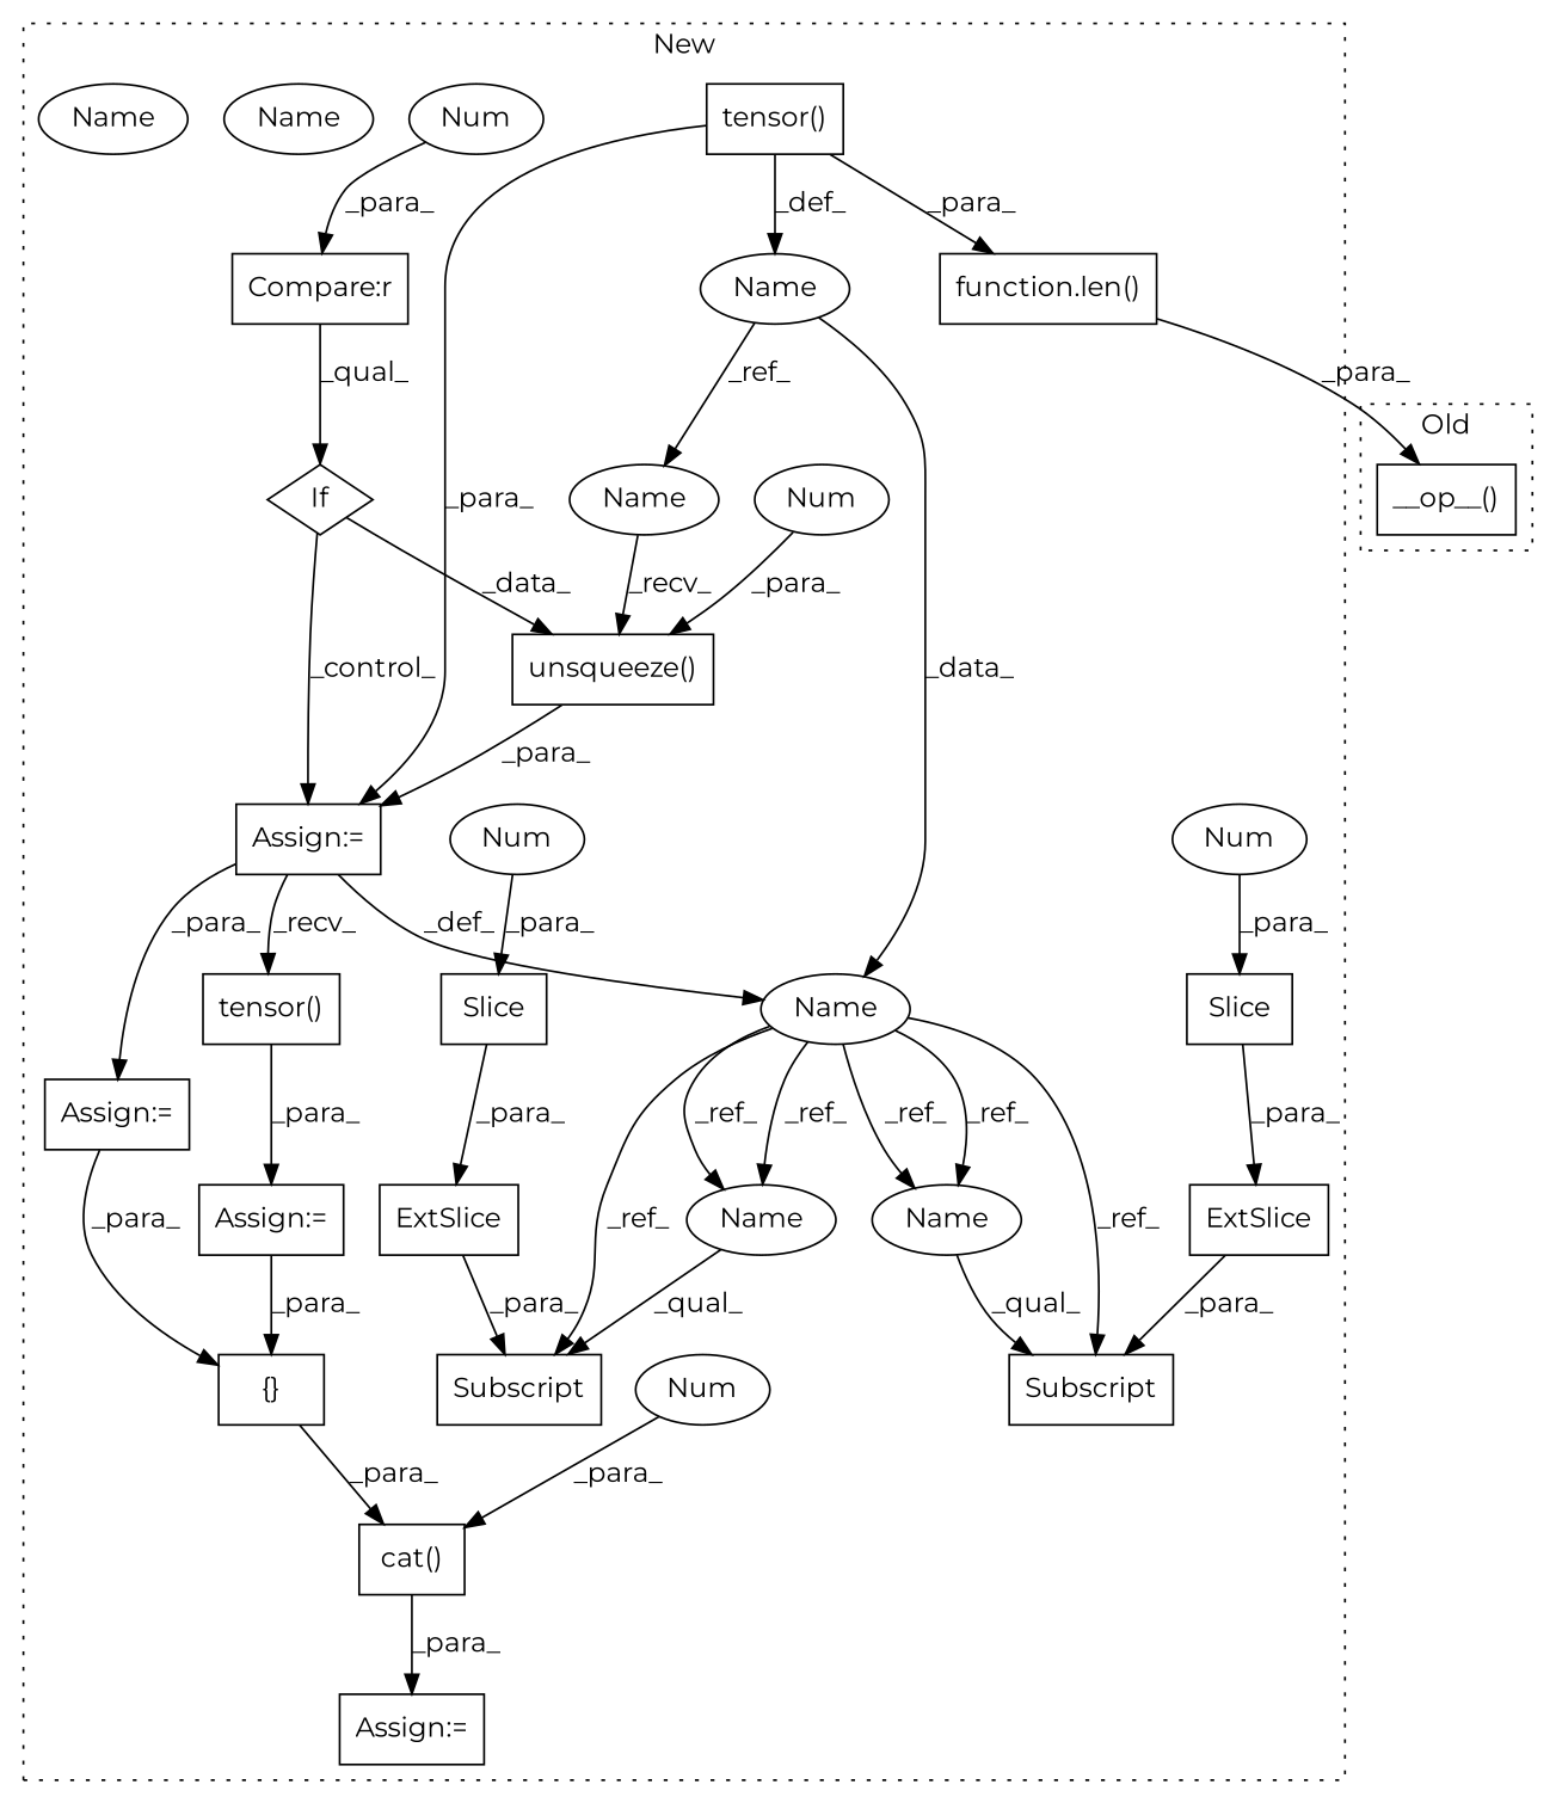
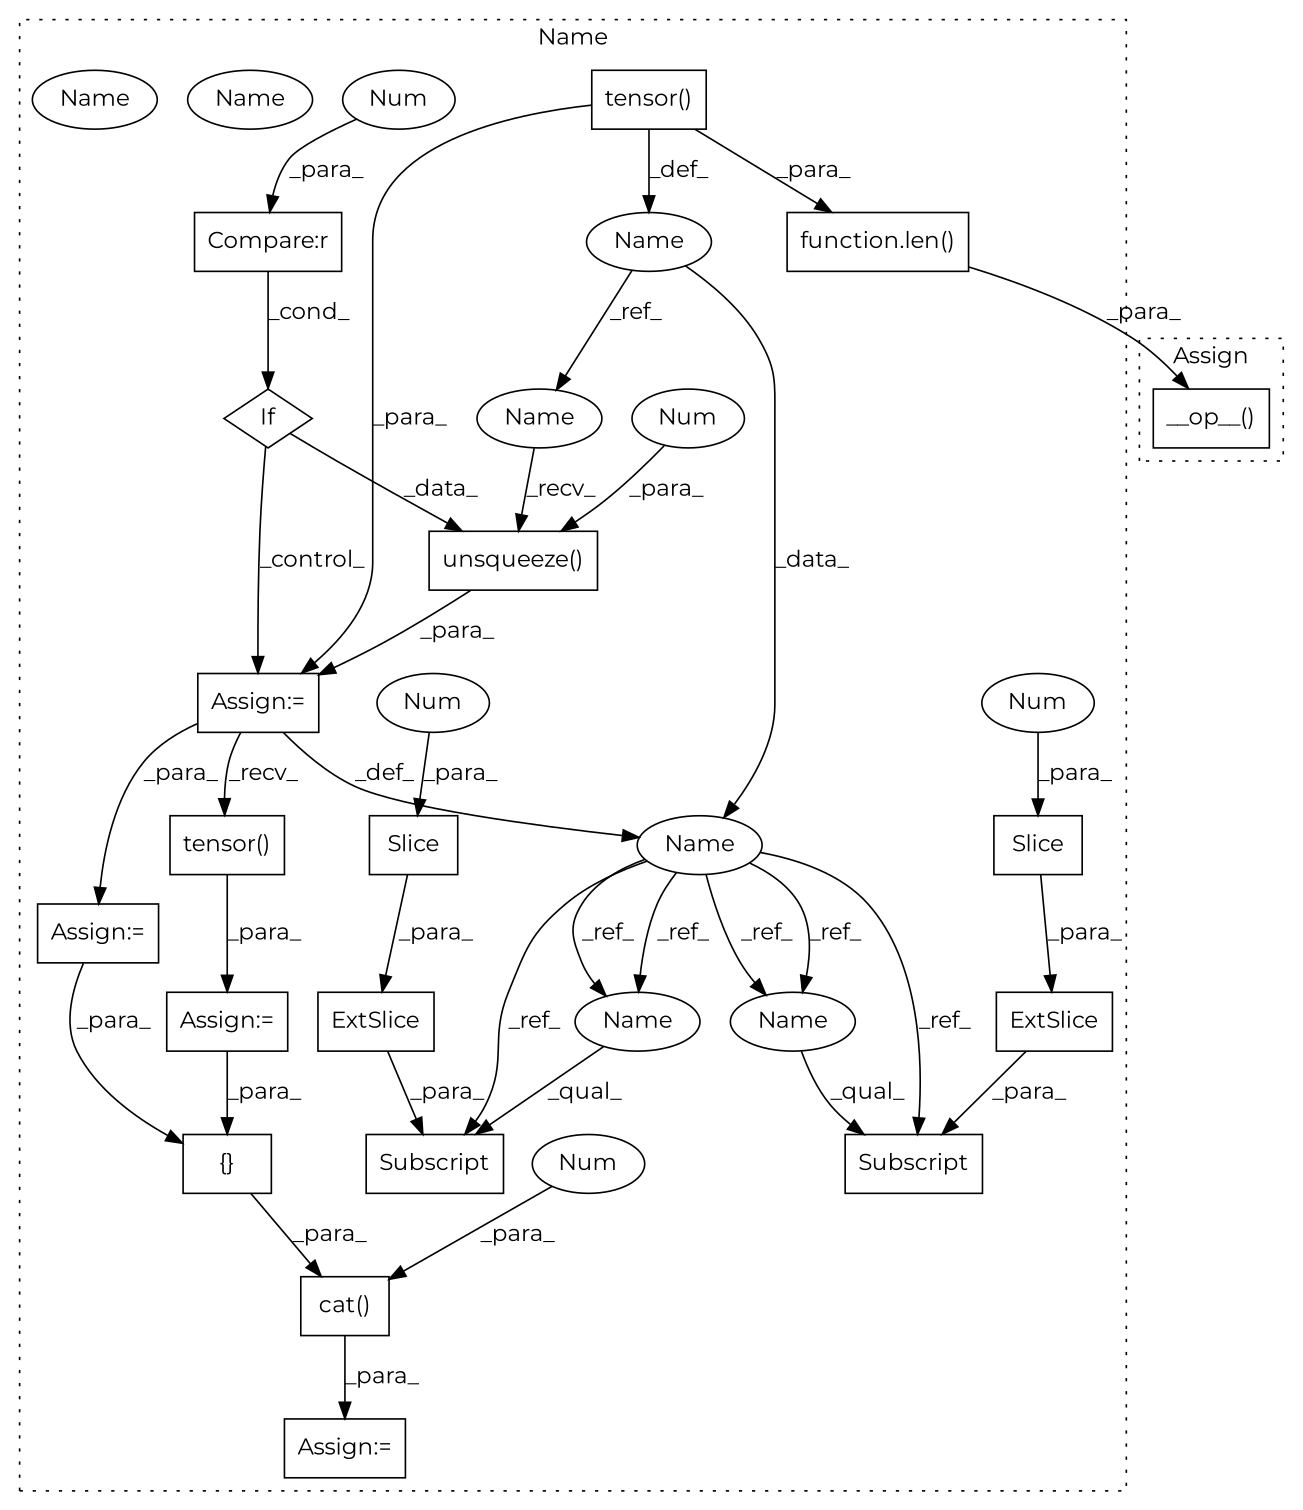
  digraph {
    fontname=Montserrat
    node [a=87 fontname=Montserrat l=1 s=11310 shape=box]
    edge [fontname=Montserrat]
    n1 [a=63 l="8,0" label=Subscript s="11380,0"]
    n2 [label=Name s=11108 shape=ellipse]
    n3 [a=75 l="12,1" label="unsqueeze()" s="11170,11183"]
    n4 [a=75 l=10 label="tensor()" s=11112]
    n5 [a=76 label=Num s=11182 shape=ellipse]
    n6 [a=75 l=31 label="tensor()" s=11367]
    n7 [a=96 l=2 label=If s=11131 shape=diamond]
    n8 [a=63 l="8,0" label=Subscript s="11310,0"]
    n9 [a=59 l="1,0" label="{}" s="11421,11451"]
    n10 [a=75 l="4,1" label="function.len()" s="11134,11145"]
    n11 [a=40 l=19 label="Compare:r" s=11133]
    n12 [a=76 label=Num s=11150 shape=ellipse]
    n13 [label=Name s=11166 shape=ellipse]
    n14 [a=75 l="10,1" label="cat()" s="11411,11455"]
    n15 [a=76 label=Num s=11454 shape=ellipse]
    n16 [a=85 label=ExtSlice]
    n17 [a=80 label=Slice s=11315]
    n18 [a=76 label=Num s=11316 shape=ellipse]
    n19 [a=85 label=ExtSlice s=11380]
    n20 [a=80 label=Slice s=11385]
    n21 [a=76 label=Num s=11385 shape=ellipse]
    n22 [a=68 l=3 label="Assign:=" s=11267]
    n23 [a=68 l=3 label="Assign:=" s=11408]
    n24 [a=68 l=3 label="Assign:=" s=11364]
    n25 [a=68 l=3 label="Assign:=" s=11167]
    n26 [label=Name s=11170 shape=ellipse]
    n27 [label=Name shape=ellipse]
    n28 [label=Name s=11380 shape=ellipse]
    n29 [label=Name s=11380 shape=ellipse]
    n30 [label=Name shape=ellipse]
    n31 [a=75 l="12,1" label="__op__()" s="10162,10190"]
    subgraph cluster_1 {
-     label=New
+     label=Name
      style=dotted
      n1
      n2
      n3
      n4
      n5
      n6
      n7
      n8
      n9
      n10
      n11
      n12
      n13
      n14
      n15
      n16
      n17
      n18
      n19
      n20
      n21
      n22
      n23
      n24
      n25
      n26
      n27
      n28
      n29
      n30
    }
    subgraph cluster_2 {
-     label=Old
+     label=Assign
      style=dotted
      n31
    }
    n2 -> n13 [label=_data_]
    n2 -> n26 [label=_ref_]
    n3 -> n25 [label=_para_]
    n4 -> n2 [label=_def_]
    n4 -> n10 [label=_para_]
    n4 -> n25 [label=_para_]
    n5 -> n3 [label=_para_]
    n6 -> n24 [label=_para_]
    n7 -> n3 [label=_data_]
    n7 -> n25 [label=_control_]
    n9 -> n14 [label=_para_]
    n10 -> n31 [label=_para_]
-   n11 -> n7 [label=_qual_]
+   n11 -> n7 [label=_cond_]
    n12 -> n11 [label=_para_]
    n13 -> n1 [label=_ref_]
    n13 -> n8 [label=_ref_]
    n13 -> n29 [label=_ref_]
    n13 -> n29 [label=_ref_]
    n13 -> n30 [label=_ref_]
    n13 -> n30 [label=_ref_]
    n14 -> n23 [label=_para_]
    n15 -> n14 [label=_para_]
    n16 -> n8 [label=_para_]
    n17 -> n16 [label=_para_]
    n18 -> n17 [label=_para_]
    n19 -> n1 [label=_para_]
    n20 -> n19 [label=_para_]
    n21 -> n20 [label=_para_]
    n22 -> n9 [label=_para_]
    n24 -> n9 [label=_para_]
    n25 -> n6 [label=_recv_]
    n25 -> n13 [label=_def_]
    n25 -> n22 [label=_para_]
    n26 -> n3 [label=_recv_]
    n29 -> n1 [label=_qual_]
    n30 -> n8 [label=_qual_]
  }
